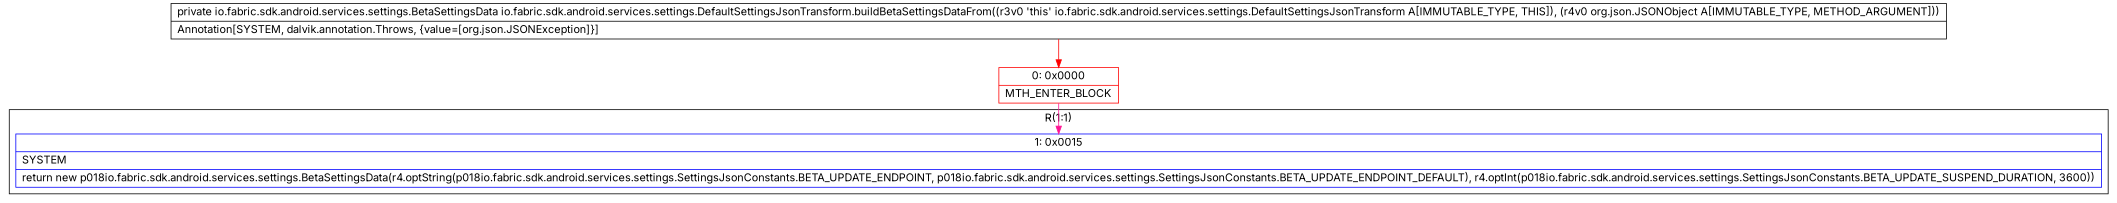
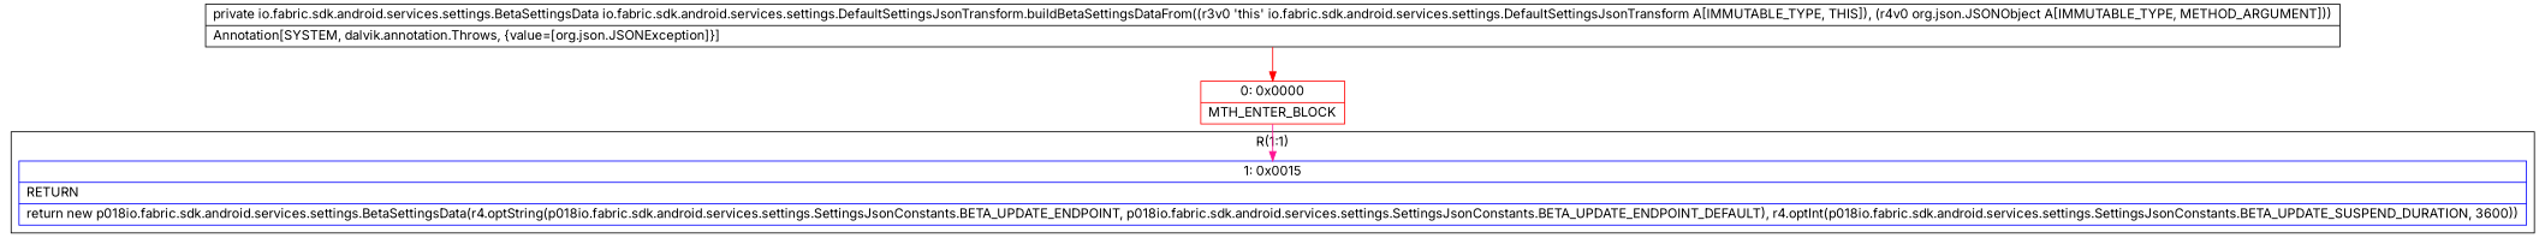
  digraph {
    fontname=Inter
    node [shape=record style=filled fillcolor=white fontname=Inter]
    edge [fontname=Inter]
-   n1 [color=blue label="{1\:\ 0x0015|SYSTEM\l|return new p018io.fabric.sdk.android.services.settings.BetaSettingsData(r4.optString(p018io.fabric.sdk.android.services.settings.SettingsJsonConstants.BETA_UPDATE_ENDPOINT, p018io.fabric.sdk.android.services.settings.SettingsJsonConstants.BETA_UPDATE_ENDPOINT_DEFAULT), r4.optInt(p018io.fabric.sdk.android.services.settings.SettingsJsonConstants.BETA_UPDATE_SUSPEND_DURATION, 3600))\l}"]
+   n1 [color=blue label="{1\:\ 0x0015|RETURN\l|return new p018io.fabric.sdk.android.services.settings.BetaSettingsData(r4.optString(p018io.fabric.sdk.android.services.settings.SettingsJsonConstants.BETA_UPDATE_ENDPOINT, p018io.fabric.sdk.android.services.settings.SettingsJsonConstants.BETA_UPDATE_ENDPOINT_DEFAULT), r4.optInt(p018io.fabric.sdk.android.services.settings.SettingsJsonConstants.BETA_UPDATE_SUSPEND_DURATION, 3600))\l}"]
    n2 [color=red label="{0\:\ 0x0000|MTH_ENTER_BLOCK\l}"]
    n3 [label="{private io.fabric.sdk.android.services.settings.BetaSettingsData io.fabric.sdk.android.services.settings.DefaultSettingsJsonTransform.buildBetaSettingsDataFrom((r3v0 'this' io.fabric.sdk.android.services.settings.DefaultSettingsJsonTransform A[IMMUTABLE_TYPE, THIS]), (r4v0 org.json.JSONObject A[IMMUTABLE_TYPE, METHOD_ARGUMENT]))  | Annotation[SYSTEM, dalvik.annotation.Throws, \{value=[org.json.JSONException]\}]\l}"]
    subgraph cluster_1 {
      label="R(1:1)"
      n1
    }
    n2 -> n1 [color=deeppink]
    n3 -> n2 [color=red]
  }
